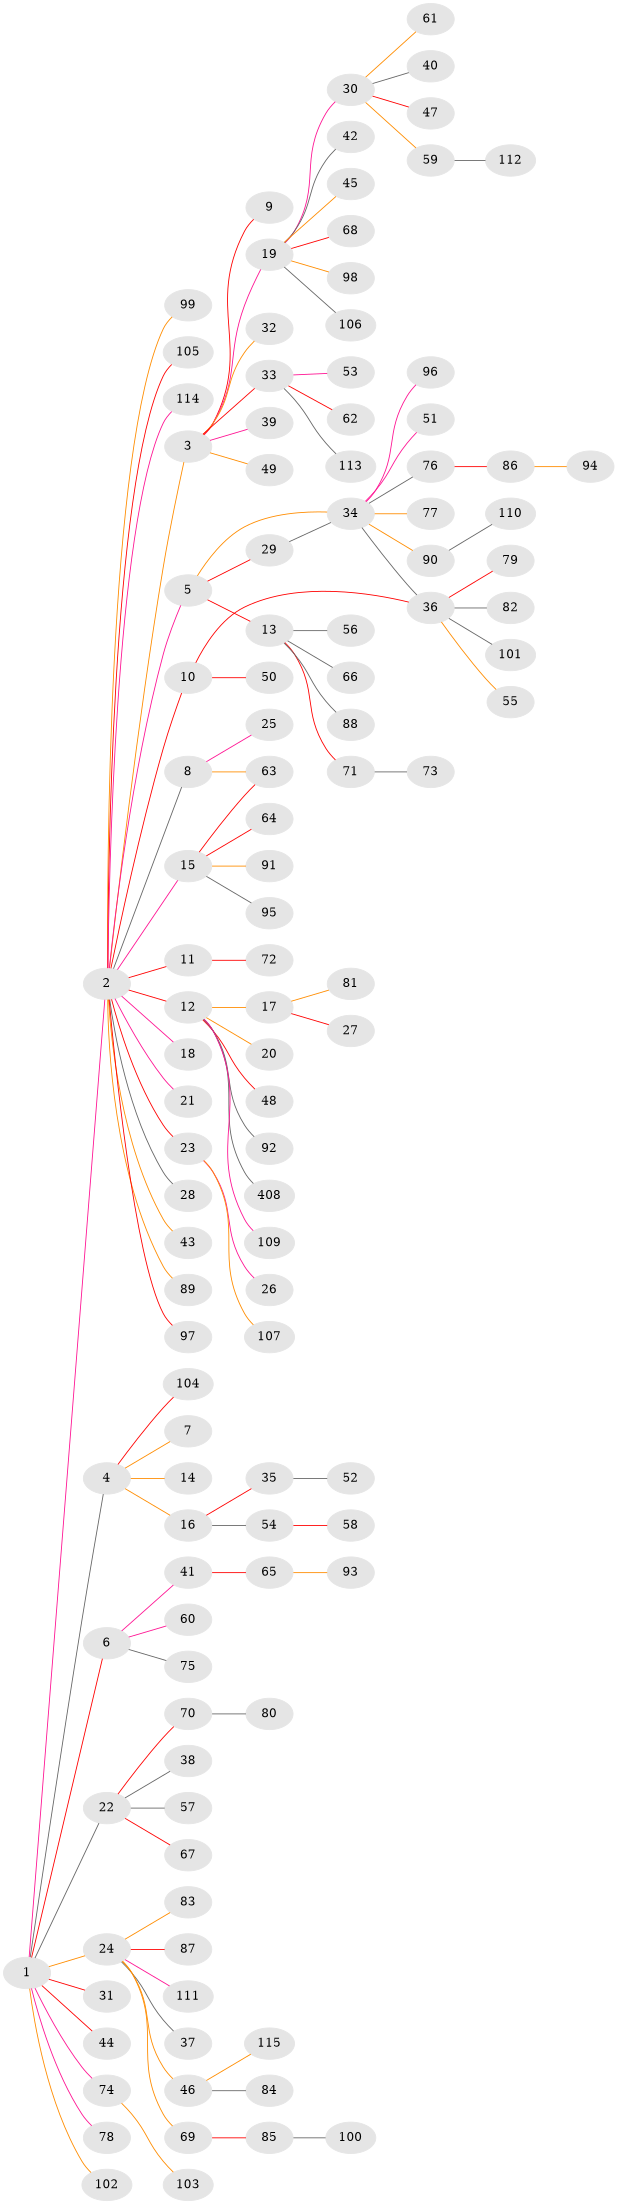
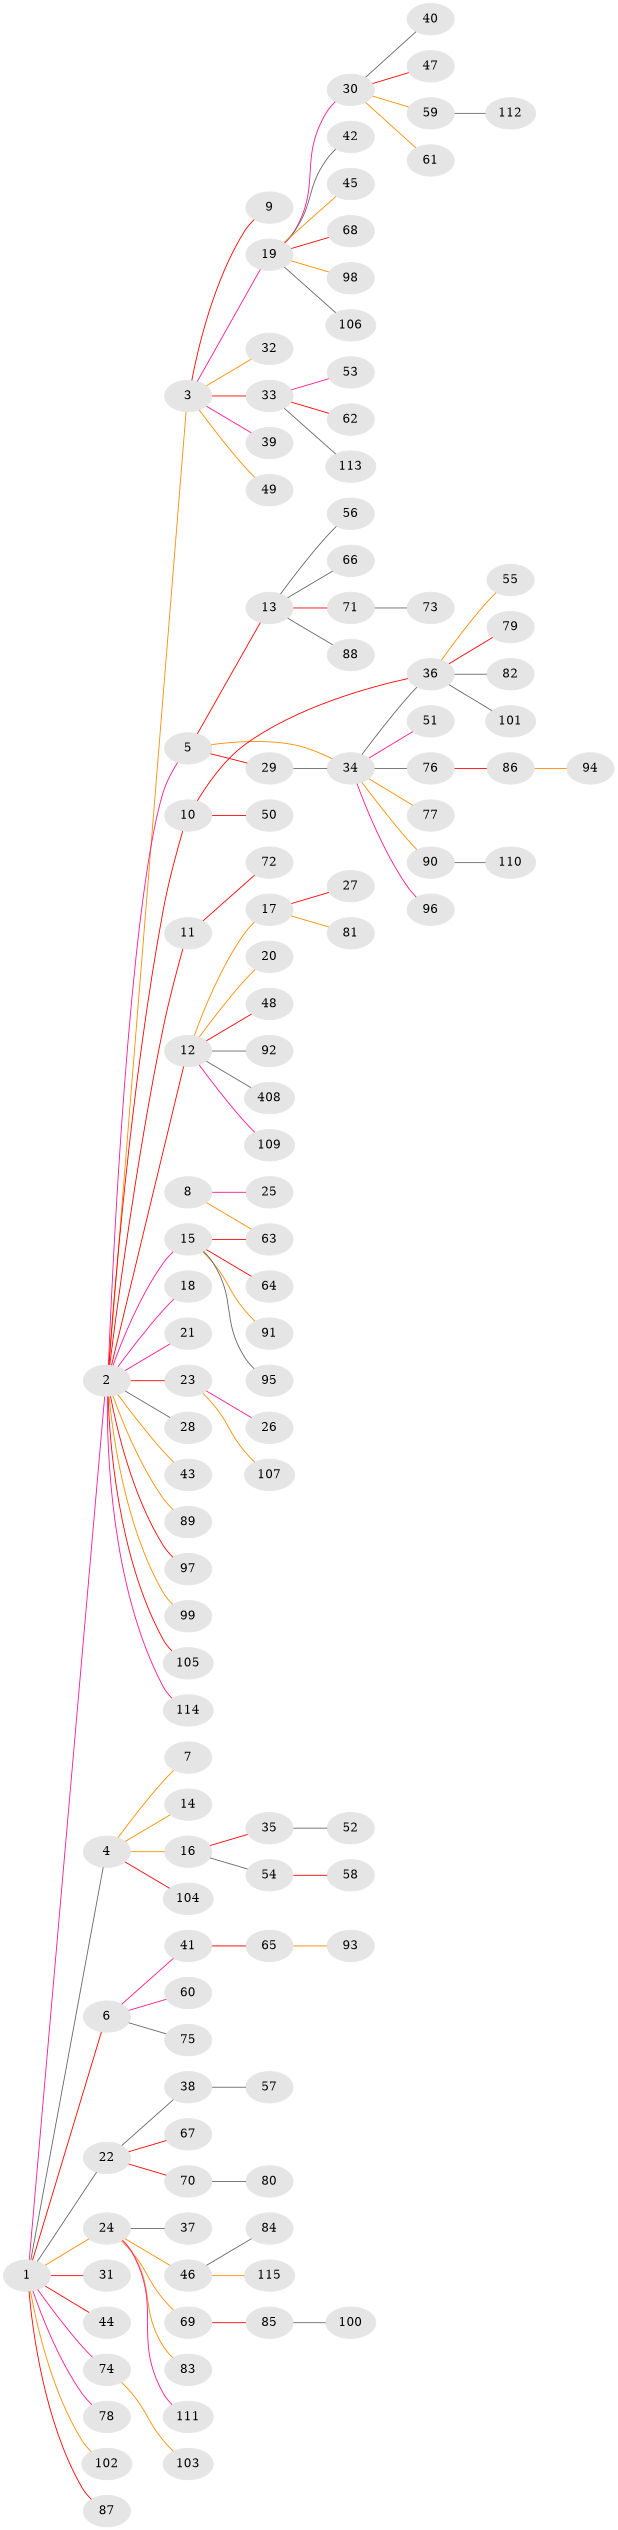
  graph {
    rankdir=LR
    node [color=gray90 style=filled]
    edge [color=red]
    1
    2
    4
    6
    22
    24
    31
    44
    74
    78
    102
    3
    5
    8
    10
    11
    12
    15
    18
    21
    23
    28
    43
    89
    97
    99
    105
    114
    7
    14
    16
    104
    41
    60
    75
    38
    57
    67
    70
    37
    46
    69
    83
    87
    111
    103
    9
    19
    32
    33
    39
    49
    13
    29
    34
    25
    63
    36
    50
    72
    17
    20
    48
    92
    n65 [label=408]
    109
    64
    91
    95
    26
    107
    30
    42
    45
    68
    98
    106
    53
    62
    113
    35
    54
    56
    66
    71
    88
    51
    76
    77
    90
    96
    65
    55
    79
    82
    101
    27
    81
    73
    52
    58
    40
    47
    59
    61
    80
    84
    115
    85
    112
    86
    110
    93
    100
    94
    1 -- 2 [color=deeppink]
    1 -- 4 [color=gray40]
    1 -- 6
    1 -- 22 [color=gray40]
    1 -- 24 [color=darkorange]
    1 -- 31
    1 -- 44
    1 -- 74 [color=deeppink]
    1 -- 78 [color=deeppink]
    1 -- 102 [color=darkorange]
    2 -- 3 [color=darkorange]
    2 -- 5 [color=deeppink]
-   2 -- 8 [color=gray40]
    2 -- 10
    2 -- 11
    2 -- 12
    2 -- 15 [color=deeppink]
    2 -- 18 [color=deeppink]
    2 -- 21 [color=deeppink]
    2 -- 23
    2 -- 28 [color=gray40]
    2 -- 43 [color=darkorange]
    2 -- 89 [color=darkorange]
    2 -- 97
    2 -- 99 [color=darkorange]
    2 -- 105
    2 -- 114 [color=deeppink]
    4 -- 7 [color=darkorange]
    4 -- 14 [color=darkorange]
    4 -- 16 [color=darkorange]
    4 -- 104
    6 -- 41 [color=deeppink]
    6 -- 60 [color=deeppink]
    6 -- 75 [color=gray40]
    22 -- 38 [color=gray40]
-   22 -- 57 [color=gray40]
+   38 -- 57 [color=gray40]
    22 -- 67
    22 -- 70
    24 -- 37 [color=gray40]
    24 -- 46 [color=darkorange]
    24 -- 69 [color=darkorange]
    24 -- 83 [color=darkorange]
-   24 -- 87
+   1 -- 87
    24 -- 111 [color=deeppink]
    74 -- 103 [color=darkorange]
    3 -- 9
    3 -- 19 [color=deeppink]
    3 -- 32 [color=darkorange]
    3 -- 33
    3 -- 39 [color=deeppink]
    3 -- 49 [color=darkorange]
    5 -- 13
    5 -- 29
    5 -- 34 [color=darkorange]
    8 -- 25 [color=deeppink]
    8 -- 63 [color=darkorange]
    10 -- 36
    10 -- 50
    11 -- 72
    12 -- 17 [color=darkorange]
    12 -- 20 [color=darkorange]
    12 -- 48
    12 -- 92 [color=gray40]
    12 -- n65 [color=gray40]
    12 -- 109 [color=deeppink]
    15 -- 63
    15 -- 64
    15 -- 91 [color=darkorange]
    15 -- 95 [color=gray40]
    23 -- 26 [color=deeppink]
    23 -- 107 [color=darkorange]
    16 -- 35
    16 -- 54 [color=gray40]
    41 -- 65
    70 -- 80 [color=gray40]
    46 -- 84 [color=gray40]
    46 -- 115 [color=darkorange]
    69 -- 85
    19 -- 30 [color=deeppink]
    19 -- 42 [color=gray40]
    19 -- 45 [color=darkorange]
    19 -- 68
    19 -- 98 [color=darkorange]
    19 -- 106 [color=gray40]
    33 -- 53 [color=deeppink]
    33 -- 62
    33 -- 113 [color=gray40]
    13 -- 56 [color=gray40]
    13 -- 66 [color=gray40]
    13 -- 71
    13 -- 88 [color=gray40]
    29 -- 34 [color=gray40]
    34 -- 36 [color=gray40]
    34 -- 51 [color=deeppink]
    34 -- 76 [color=gray40]
    34 -- 77 [color=darkorange]
    34 -- 90 [color=darkorange]
    34 -- 96 [color=deeppink]
    36 -- 55 [color=darkorange]
    36 -- 79
    36 -- 82 [color=gray40]
    36 -- 101 [color=gray40]
    17 -- 27
    17 -- 81 [color=darkorange]
    30 -- 40 [color=gray40]
    30 -- 47
    30 -- 59 [color=darkorange]
    30 -- 61 [color=darkorange]
    35 -- 52 [color=gray40]
    54 -- 58
    71 -- 73 [color=gray40]
    76 -- 86
    90 -- 110 [color=gray40]
    65 -- 93 [color=darkorange]
    59 -- 112 [color=gray40]
    85 -- 100 [color=gray40]
    86 -- 94 [color=darkorange]
  }
